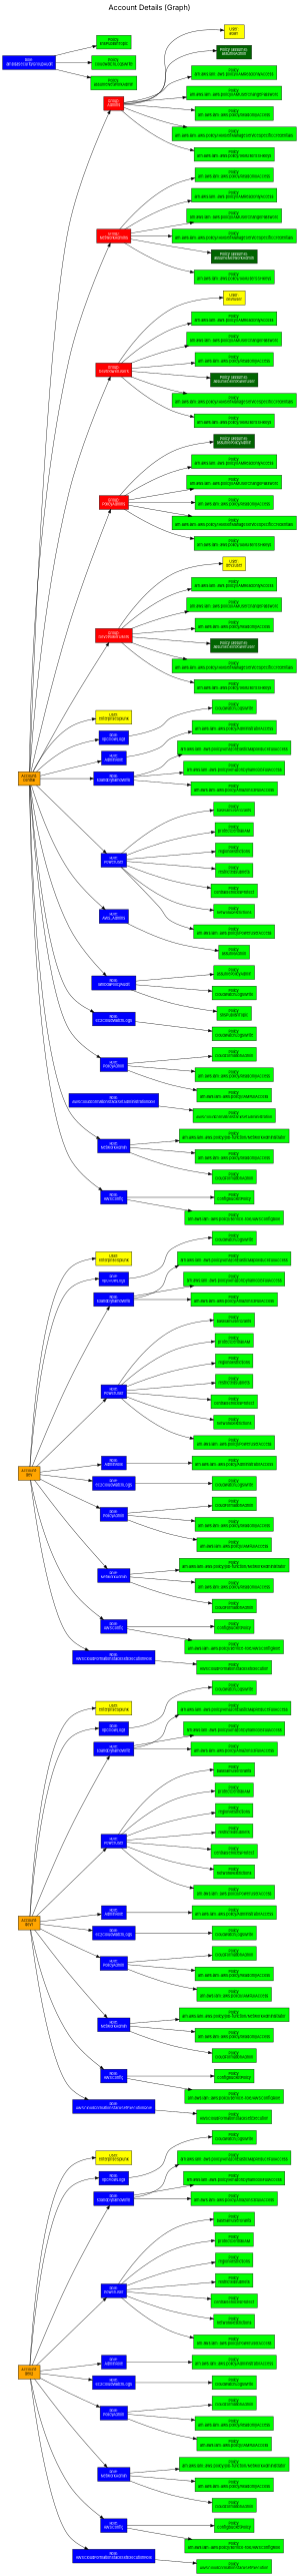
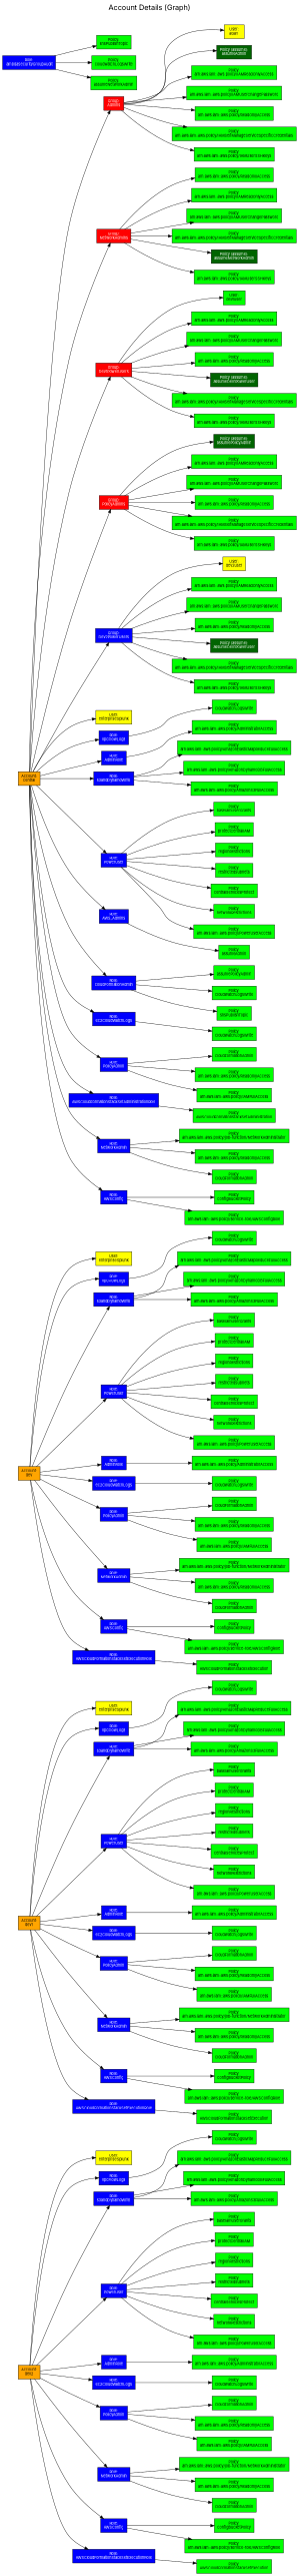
  digraph {
    fontname=Inter
    fontsize=20
    label="Account Details (Graph)"
    labelloc=t
    rankdir=LR
    node [fillcolor=green fontname=Inter fontsize=10 shape=record style=filled]
    edge [fontname=Inter]
    n1 [fillcolor=orange label="Account:\ndev2"]
    n2 [fillcolor=yellow label="User:\nenterpriseSplunk"]
    n3 [fillcolor=blue fontcolor=white label="Role:\nvpcFlowLogs"]
    n4 [fillcolor=blue fontcolor=white label="Role:\ns3andDynamoWrite"]
    n5 [fillcolor=blue fontcolor=white label="Role:\nPowerUser"]
    n6 [fillcolor=blue fontcolor=white label="Role:\nAdminRole"]
    n7 [fillcolor=blue fontcolor=white label="Role:\nec2CloudWatchLogs"]
    n8 [fillcolor=blue fontcolor=white label="Role:\nPolicyAdmin"]
    n9 [fillcolor=blue fontcolor=white label="Role:\nNetworkAdmin"]
    n10 [fillcolor=blue fontcolor=white label="Role:\nAWSConfig"]
    n11 [fillcolor=blue fontcolor=white label="Role:\nAWSCloudFormationStackSetExecutionRole"]
    n12 [label="Policy:\ncloudwatchLogsWrite"]
    n13 [label="Policy:\narn:aws:iam::aws:policy/AmazonElasticMapReduceFullAccess"]
    n14 [label="Policy:\narn:aws:iam::aws:policy/AmazonDynamoDBFullAccess"]
    n15 [label="Policy:\narn:aws:iam::aws:policy/AmazonS3FullAccess"]
    n16 [label="Policy:\nbaseIamUserGrants"]
    n17 [label="Policy:\nprotectCentralIAM"]
    n18 [label="Policy:\nregionRestrictions"]
    n19 [label="Policy:\nrestrictedSubnets"]
    n20 [label="Policy:\ncentralServicesProtect"]
    n21 [label="Policy:\nnetworkRestrictions"]
    n22 [label="Policy:\narn:aws:iam::aws:policy/PowerUserAccess"]
    n23 [label="Policy:\narn:aws:iam::aws:policy/AdministratorAccess"]
    n24 [label="Policy:\ncloudwatchLogsWrite"]
    n25 [label="Policy:\ncloudFormationAdmin"]
    n26 [label="Policy:\narn:aws:iam::aws:policy/ReadOnlyAccess"]
    n27 [label="Policy:\narn:aws:iam::aws:policy/IAMFullAccess"]
    n28 [label="Policy:\narn:aws:iam::aws:policy/job-function/NetworkAdministrator"]
    n29 [label="Policy:\narn:aws:iam::aws:policy/ReadOnlyAccess"]
    n30 [label="Policy:\ncloudFormationAdmin"]
    n31 [label="Policy:\nconfigBucketPolicy"]
    n32 [label="Policy:\narn:aws:iam::aws:policy/service-role/AWSConfigRole"]
    n33 [label="Policy:\nAWSCloudFormationStackSetExecution"]
    n34 [fillcolor=orange label="Account:\ndev1"]
    n35 [fillcolor=yellow label="User:\nenterpriseSplunk"]
    n36 [fillcolor=blue fontcolor=white label="Role:\nvpcFlowLogs"]
    n37 [fillcolor=blue fontcolor=white label="Role:\ns3andDynamoWrite"]
    n38 [fillcolor=blue fontcolor=white label="Role:\nPowerUser"]
    n39 [fillcolor=blue fontcolor=white label="Role:\nAdminRole"]
    n40 [fillcolor=blue fontcolor=white label="Role:\nec2CloudWatchLogs"]
    n41 [fillcolor=blue fontcolor=white label="Role:\nPolicyAdmin"]
    n42 [fillcolor=blue fontcolor=white label="Role:\nNetworkAdmin"]
    n43 [fillcolor=blue fontcolor=white label="Role:\nAWSConfig"]
    n44 [fillcolor=blue fontcolor=white label="Role:\nAWSCloudFormationStackSetExecutionRole"]
    n45 [label="Policy:\ncloudwatchLogsWrite"]
    n46 [label="Policy:\narn:aws:iam::aws:policy/AmazonElasticMapReduceFullAccess"]
    n47 [label="Policy:\narn:aws:iam::aws:policy/AmazonDynamoDBFullAccess"]
    n48 [label="Policy:\narn:aws:iam::aws:policy/AmazonS3FullAccess"]
    n49 [label="Policy:\nbaseIamUserGrants"]
    n50 [label="Policy:\nprotectCentralIAM"]
    n51 [label="Policy:\nregionRestrictions"]
    n52 [label="Policy:\nrestrictedSubnets"]
    n53 [label="Policy:\ncentralServicesProtect"]
    n54 [label="Policy:\nnetworkRestrictions"]
    n55 [label="Policy:\narn:aws:iam::aws:policy/PowerUserAccess"]
    n56 [label="Policy:\narn:aws:iam::aws:policy/AdministratorAccess"]
    n57 [label="Policy:\ncloudwatchLogsWrite"]
    n58 [label="Policy:\ncloudFormationAdmin"]
    n59 [label="Policy:\narn:aws:iam::aws:policy/ReadOnlyAccess"]
    n60 [label="Policy:\narn:aws:iam::aws:policy/IAMFullAccess"]
    n61 [label="Policy:\narn:aws:iam::aws:policy/job-function/NetworkAdministrator"]
    n62 [label="Policy:\narn:aws:iam::aws:policy/ReadOnlyAccess"]
    n63 [label="Policy:\ncloudFormationAdmin"]
    n64 [label="Policy:\nconfigBucketPolicy"]
    n65 [label="Policy:\narn:aws:iam::aws:policy/service-role/AWSConfigRole"]
    n66 [label="Policy:\nAWSCloudFormationStackSetExecution"]
    n67 [fillcolor=orange label="Account:\ndev"]
    n68 [fillcolor=yellow label="User:\nenterpriseSplunk"]
    n69 [fillcolor=blue fontcolor=white label="Role:\nvpcFlowLogs"]
    n70 [fillcolor=blue fontcolor=white label="Role:\ns3andDynamoWrite"]
    n71 [fillcolor=blue fontcolor=white label="Role:\nPowerUser"]
    n72 [fillcolor=blue fontcolor=white label="Role:\nAdminRole"]
    n73 [fillcolor=blue fontcolor=white label="Role:\nec2CloudWatchLogs"]
    n74 [fillcolor=blue fontcolor=white label="Role:\nPolicyAdmin"]
    n75 [fillcolor=blue fontcolor=white label="Role:\nNetworkAdmin"]
    n76 [fillcolor=blue fontcolor=white label="Role:\nAWSConfig"]
    n77 [fillcolor=blue fontcolor=white label="Role:\nAWSCloudFormationStackSetExecutionRole"]
    n78 [label="Policy:\ncloudwatchLogsWrite"]
    n79 [label="Policy:\narn:aws:iam::aws:policy/AmazonElasticMapReduceFullAccess"]
    n80 [label="Policy:\narn:aws:iam::aws:policy/AmazonDynamoDBFullAccess"]
    n81 [label="Policy:\narn:aws:iam::aws:policy/AmazonS3FullAccess"]
    n82 [label="Policy:\nbaseIamUserGrants"]
    n83 [label="Policy:\nprotectCentralIAM"]
    n84 [label="Policy:\nregionRestrictions"]
    n85 [label="Policy:\nrestrictedSubnets"]
    n86 [label="Policy:\ncentralServicesProtect"]
    n87 [label="Policy:\nnetworkRestrictions"]
    n88 [label="Policy:\narn:aws:iam::aws:policy/PowerUserAccess"]
    n89 [label="Policy:\narn:aws:iam::aws:policy/AdministratorAccess"]
    n90 [label="Policy:\ncloudwatchLogsWrite"]
    n91 [label="Policy:\ncloudFormationAdmin"]
    n92 [label="Policy:\narn:aws:iam::aws:policy/ReadOnlyAccess"]
    n93 [label="Policy:\narn:aws:iam::aws:policy/IAMFullAccess"]
    n94 [label="Policy:\narn:aws:iam::aws:policy/job-function/NetworkAdministrator"]
    n95 [label="Policy:\narn:aws:iam::aws:policy/ReadOnlyAccess"]
    n96 [label="Policy:\ncloudFormationAdmin"]
    n97 [label="Policy:\nconfigBucketPolicy"]
    n98 [label="Policy:\narn:aws:iam::aws:policy/service-role/AWSConfigRole"]
    n99 [label="Policy:\nAWSCloudFormationStackSetExecution"]
    n100 [fillcolor=orange label="Account:\ncentral"]
    n101 [fillcolor=red fontcolor=white label="Group:\nAdmins"]
    n102 [fillcolor=red fontcolor=white label="Group:\nNetworkAdmins"]
    n103 [fillcolor=red fontcolor=white label="Group:\nDev1PowerUsers"]
    n104 [fillcolor=red fontcolor=white label="Group:\nPolicyAdmins"]
-   n105 [fillcolor=red fontcolor=white label="Group:\nDev2PowerUsers"]
+   n105 [fillcolor=blue fontcolor=white label="Group:\nDev2PowerUsers"]
    n106 [fillcolor=yellow label="User:\nenterpriseSplunk"]
    n107 [fillcolor=blue fontcolor=white label="Role:\nvpcFlowLogs"]
    n108 [fillcolor=blue fontcolor=white label="Role:\nAdminRole"]
    n109 [fillcolor=blue fontcolor=white label="Role:\ns3andDynamoWrite"]
    n110 [fillcolor=blue fontcolor=white label="Role:\nPowerUser"]
    n111 [fillcolor=blue fontcolor=white label="Role:\nAWS_Admins"]
-   n112 [fillcolor=blue fontcolor=white label="Role:\nlambdaPolicyAudit"]
+   n112 [fillcolor=blue fontcolor=white label="Role:\ncloudFormationAdmin"]
    n113 [fillcolor=blue fontcolor=white label="Role:\nec2CloudWatchLogs"]
    n114 [fillcolor=blue fontcolor=white label="Role:\nPolicyAdmin"]
    n115 [fillcolor=blue fontcolor=white label="Role:\nAWSCloudFormationStackSetAdministrationRole"]
    n116 [fillcolor=blue fontcolor=white label="Role:\nNetworkAdmin"]
    n117 [fillcolor=blue fontcolor=white label="Role:\nAWSConfig"]
    n118 [fillcolor=yellow label="User:\nadam"]
    n119 [fillcolor=darkgreen fontcolor=white label="Policy (assume):\nassumeAdmin"]
    n120 [fontcolor=black label="Policy:\narn:aws:iam::aws:policy/IAMReadOnlyAccess"]
    n121 [fontcolor=black label="Policy:\narn:aws:iam::aws:policy/IAMUserChangePassword"]
    n122 [fontcolor=black label="Policy:\narn:aws:iam::aws:policy/ReadOnlyAccess"]
    n123 [fontcolor=black label="Policy:\narn:aws:iam::aws:policy/IAMSelfManageServiceSpecificCredentials"]
    n124 [fontcolor=black label="Policy:\narn:aws:iam::aws:policy/IAMUserSSHKeys"]
    n125 [fontcolor=black label="Policy:\narn:aws:iam::aws:policy/ReadOnlyAccess"]
    n126 [fontcolor=black label="Policy:\narn:aws:iam::aws:policy/IAMReadOnlyAccess"]
    n127 [fontcolor=black label="Policy:\narn:aws:iam::aws:policy/IAMUserChangePassword"]
    n128 [fontcolor=black label="Policy:\narn:aws:iam::aws:policy/IAMSelfManageServiceSpecificCredentials"]
    n129 [fillcolor=darkgreen fontcolor=white label="Policy (assume):\nassumeNetworkAdmin"]
    n130 [fontcolor=black label="Policy:\narn:aws:iam::aws:policy/IAMUserSSHKeys"]
-   n131 [fillcolor=yellow label="User:\ndev1user"]
+   n131 [label="User:\ndev1user"]
    n132 [fontcolor=black label="Policy:\narn:aws:iam::aws:policy/IAMReadOnlyAccess"]
    n133 [fontcolor=black label="Policy:\narn:aws:iam::aws:policy/IAMUserChangePassword"]
    n134 [fontcolor=black label="Policy:\narn:aws:iam::aws:policy/ReadOnlyAccess"]
    n135 [fillcolor=darkgreen fontcolor=white label="Policy (assume):\nassumeDev1PowerUser"]
    n136 [fontcolor=black label="Policy:\narn:aws:iam::aws:policy/IAMSelfManageServiceSpecificCredentials"]
    n137 [fontcolor=black label="Policy:\narn:aws:iam::aws:policy/IAMUserSSHKeys"]
    n138 [fillcolor=darkgreen fontcolor=white label="Policy (assume):\nassumePolicyAdmin"]
    n139 [fontcolor=black label="Policy:\narn:aws:iam::aws:policy/IAMReadOnlyAccess"]
    n140 [fontcolor=black label="Policy:\narn:aws:iam::aws:policy/IAMUserChangePassword"]
    n141 [fontcolor=black label="Policy:\narn:aws:iam::aws:policy/ReadOnlyAccess"]
    n142 [fontcolor=black label="Policy:\narn:aws:iam::aws:policy/IAMSelfManageServiceSpecificCredentials"]
    n143 [fontcolor=black label="Policy:\narn:aws:iam::aws:policy/IAMUserSSHKeys"]
    n144 [fillcolor=yellow label="User:\ndev2user"]
    n145 [fontcolor=black label="Policy:\narn:aws:iam::aws:policy/IAMReadOnlyAccess"]
    n146 [fontcolor=black label="Policy:\narn:aws:iam::aws:policy/IAMUserChangePassword"]
    n147 [fontcolor=black label="Policy:\narn:aws:iam::aws:policy/ReadOnlyAccess"]
    n148 [fillcolor=darkgreen fontcolor=white label="Policy (assume):\nassumeDev1PowerUser"]
    n149 [fontcolor=black label="Policy:\narn:aws:iam::aws:policy/IAMSelfManageServiceSpecificCredentials"]
    n150 [fontcolor=black label="Policy:\narn:aws:iam::aws:policy/IAMUserSSHKeys"]
    n151 [label="Policy:\ncloudwatchLogsWrite"]
    n152 [label="Policy:\narn:aws:iam::aws:policy/AdministratorAccess"]
    n153 [label="Policy:\narn:aws:iam::aws:policy/AmazonElasticMapReduceFullAccess"]
    n154 [label="Policy:\narn:aws:iam::aws:policy/AmazonDynamoDBFullAccess"]
    n155 [label="Policy:\narn:aws:iam::aws:policy/AmazonS3FullAccess"]
    n156 [fillcolor=blue fontcolor=white label="Role:\nlambdaSecurityGroupAudit"]
    n157 [label="Policy:\nsnsPublishTopic"]
    n158 [label="Policy:\ncloudwatchLogsWrite"]
    n159 [label="Policy:\nassumeNetworkAdmin"]
    n160 [label="Policy:\nbaseIamUserGrants"]
    n161 [label="Policy:\nprotectCentralIAM"]
    n162 [label="Policy:\nregionRestrictions"]
    n163 [label="Policy:\nrestrictedSubnets"]
    n164 [label="Policy:\ncentralServicesProtect"]
    n165 [label="Policy:\nnetworkRestrictions"]
    n166 [label="Policy:\narn:aws:iam::aws:policy/PowerUserAccess"]
    n167 [label="Policy:\nassumeAdmin"]
    n168 [label="Policy:\nassumePolicyAdmin"]
    n169 [label="Policy:\ncloudwatchLogsWrite"]
    n170 [label="Policy:\nsnsPublishTopic"]
    n171 [label="Policy:\ncloudwatchLogsWrite"]
    n172 [label="Policy:\ncloudFormationAdmin"]
    n173 [label="Policy:\narn:aws:iam::aws:policy/ReadOnlyAccess"]
    n174 [label="Policy:\narn:aws:iam::aws:policy/IAMFullAccess"]
    n175 [label="Policy:\nAWSCloudFormationStackSetAdministration"]
    n176 [label="Policy:\narn:aws:iam::aws:policy/job-function/NetworkAdministrator"]
    n177 [label="Policy:\narn:aws:iam::aws:policy/ReadOnlyAccess"]
    n178 [label="Policy:\ncloudFormationAdmin"]
    n179 [label="Policy:\nconfigBucketPolicy"]
    n180 [label="Policy:\narn:aws:iam::aws:policy/service-role/AWSConfigRole"]
    n1 -> n2
    n1 -> n3
    n1 -> n4
    n1 -> n5
    n1 -> n6
    n1 -> n7
    n1 -> n8
    n1 -> n9
    n1 -> n10
    n1 -> n11
    n3 -> n12
    n4 -> n13
    n4 -> n14
    n4 -> n15
    n5 -> n16
    n5 -> n17
    n5 -> n18
    n5 -> n19
    n5 -> n20
    n5 -> n21
    n5 -> n22
    n6 -> n23
    n7 -> n24
    n8 -> n25
    n8 -> n26
    n8 -> n27
    n9 -> n28
    n9 -> n29
    n9 -> n30
    n10 -> n31
    n10 -> n32
    n11 -> n33
    n34 -> n35
    n34 -> n36
    n34 -> n37
    n34 -> n38
    n34 -> n39
    n34 -> n40
    n34 -> n41
    n34 -> n42
    n34 -> n43
    n34 -> n44
    n36 -> n45
    n37 -> n46
    n37 -> n47
    n37 -> n48
    n38 -> n49
    n38 -> n50
    n38 -> n51
    n38 -> n52
    n38 -> n53
    n38 -> n54
    n38 -> n55
    n39 -> n56
    n40 -> n57
    n41 -> n58
    n41 -> n59
    n41 -> n60
    n42 -> n61
    n42 -> n62
    n42 -> n63
    n43 -> n64
    n43 -> n65
    n44 -> n66
    n67 -> n68
    n67 -> n69
    n67 -> n70
    n67 -> n71
    n67 -> n72
    n67 -> n73
    n67 -> n74
    n67 -> n75
    n67 -> n76
    n67 -> n77
    n69 -> n78
    n70 -> n79
    n70 -> n80
    n70 -> n81
    n71 -> n82
    n71 -> n83
    n71 -> n84
    n71 -> n85
    n71 -> n86
    n71 -> n87
    n71 -> n88
    n72 -> n89
    n73 -> n90
    n74 -> n91
    n74 -> n92
    n74 -> n93
    n75 -> n94
    n75 -> n95
    n75 -> n96
    n76 -> n97
    n76 -> n98
    n77 -> n99
    n100 -> n101
    n100 -> n102
    n100 -> n103
    n100 -> n104
    n100 -> n105
    n100 -> n106
    n100 -> n107
    n100 -> n108
    n100 -> n109
    n100 -> n110
    n100 -> n111
    n100 -> n112
    n100 -> n113
    n100 -> n114
+   n100 -> n115
    n100 -> n116
    n100 -> n117
    n101 -> n118
    n101 -> n119
    n101 -> n120
    n101 -> n121
    n101 -> n122
    n101 -> n123
    n101 -> n124
    n102 -> n125
    n102 -> n126
    n102 -> n127
    n102 -> n128
    n102 -> n129
    n102 -> n130
    n103 -> n131
    n103 -> n132
    n103 -> n133
    n103 -> n134
    n103 -> n135
    n103 -> n136
    n103 -> n137
    n104 -> n138
    n104 -> n139
    n104 -> n140
    n104 -> n141
    n104 -> n142
    n104 -> n143
    n105 -> n144
    n105 -> n145
    n105 -> n146
    n105 -> n147
    n105 -> n148
    n105 -> n149
    n105 -> n150
    n107 -> n151
    n108 -> n152
    n109 -> n153
    n109 -> n154
    n109 -> n155
    n110 -> n160
    n110 -> n161
    n110 -> n162
    n110 -> n163
    n110 -> n164
    n110 -> n165
    n110 -> n166
    n111 -> n167
    n112 -> n168
    n112 -> n169
    n112 -> n170
    n113 -> n171
    n114 -> n172
    n114 -> n173
    n114 -> n174
    n115 -> n175
    n116 -> n176
    n116 -> n177
    n116 -> n178
    n117 -> n179
    n117 -> n180
    n156 -> n157
    n156 -> n158
    n156 -> n159
  }
